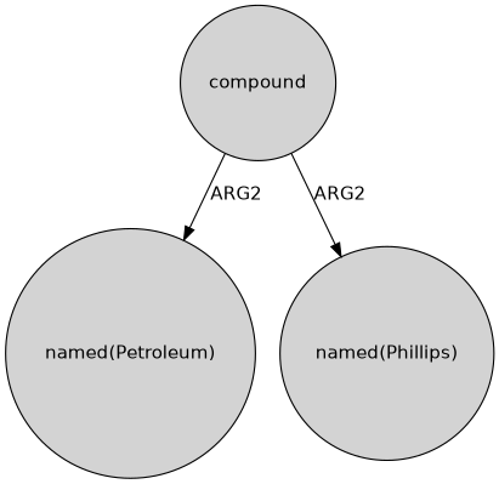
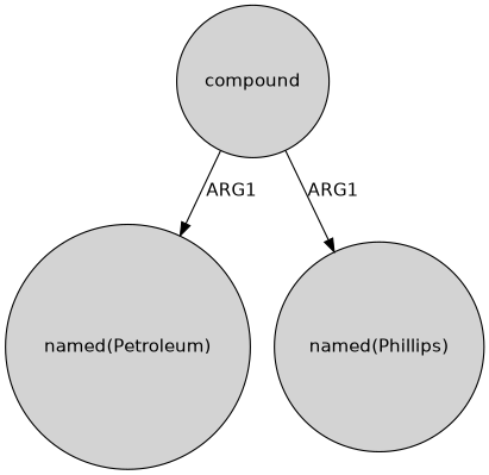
  digraph {
    fontname="DejaVu Sans"
    node [fontname="DejaVu Sans" shape=circle style=filled]
    edge [fontname="DejaVu Sans"]
    compound
    "named(Petroleum)"
    "named(Phillips)"
-   compound -> "named(Petroleum)" [label=ARG2]
-   compound -> "named(Phillips)" [label=ARG2]
+   compound -> "named(Petroleum)" [label=ARG1]
+   compound -> "named(Phillips)" [label=ARG1]
  }
